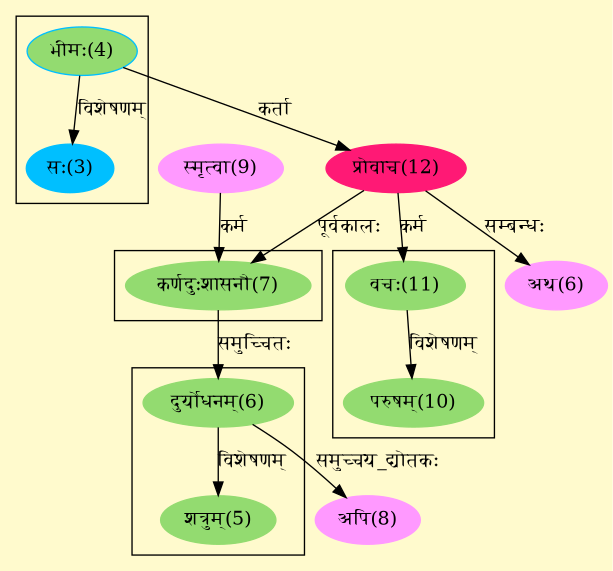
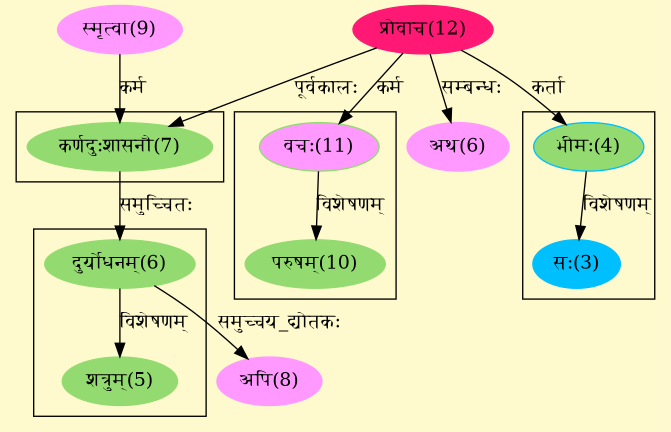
  digraph {
    bgcolor=lemonchiffon1
    compound=true
    rankdir=BT
    node [color="#93DB70" style=filled]
    edge [dir=back]
    n1 [color="#00BFFF" fillcolor="#93DB70" label="भीमः(4)"]
    n2 [color="#00BFFF" label="सः(3)"]
    n3 [label="शत्रुम्(5)"]
    n4 [label="दुर्योधनम्(6)"]
    n5 [label="कर्णदुःशासनौ(7)"]
    n6 [label="परुषम्(10)"]
-   n7 [label="वचः(11)"]
+   n7 [label="वचः(11)" fillcolor="#FF99FF"]
    n8 [color="#FF1975" label="प्रोवाच(12)"]
    n9 [color="#FF99FF" label="स्मृत्वा(9)"]
    n10 [color="#FF99FF" label="अथ(6)"]
    n11 [color="#FF99FF" label="अपि(8)"]
    subgraph cluster_1 {
      n1
      n2
    }
    subgraph cluster_2 {
      n3
      n4
    }
    subgraph cluster_3 {
      n5
    }
    subgraph cluster_4 {
      n6
      n7
    }
-   n8 -> n1 [label="कर्ता"]
+   n1 -> n8 [label="कर्ता"]
    n2 -> n1 [label="विशेषणम्"]
    n3 -> n4 [label="विशेषणम्"]
    n4 -> n5 [label="समुच्चितः"]
    n5 -> n8 [label="पूर्वकालः"]
    n5 -> n9 [label="कर्म"]
    n6 -> n7 [label="विशेषणम्"]
    n7 -> n8 [label="कर्म"]
    n10 -> n8 [label="सम्बन्धः"]
    n11 -> n4 [label="समुच्चय_द्योतकः"]
  }
